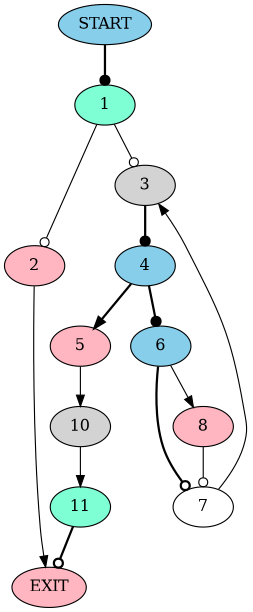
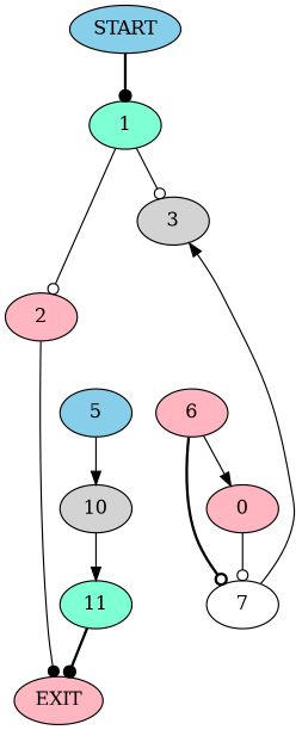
  digraph {
    node [fillcolor=skyblue style=filled]
    edge [arrowhead=odot style=solid]
    n1 [label=START]
    1 [fillcolor=aquamarine]
    2 [fillcolor=lightpink]
    3 [fillcolor=lightgrey]
    n5 [fillcolor=lightpink label=EXIT]
-   4
-   5 [fillcolor=lightpink]
-   6
+   5
+   6 [fillcolor=lightpink]
    10 [fillcolor=lightgrey]
    7 [fillcolor=white]
-   8 [fillcolor=lightpink]
+   8 [fillcolor=lightpink label=0]
    11 [fillcolor=aquamarine]
    n1 -> 1 [arrowhead=dot style=bold]
    1 -> 2
    1 -> 3
-   2 -> n5 [arrowhead=normal]
-   3 -> 4 [arrowhead=dot style=bold]
-   4 -> 5 [arrowhead=normal style=bold]
-   4 -> 6 [arrowhead=dot style=bold]
+   2 -> n5 [arrowhead=dot]
    5 -> 10 [arrowhead=normal]
    6 -> 7 [style=bold]
    6 -> 8 [arrowhead=normal]
    10 -> 11 [arrowhead=normal]
    7 -> 3 [arrowhead=normal]
    8 -> 7
-   11 -> n5 [style=bold]
+   11 -> n5 [arrowhead=dot style=bold]
  }
